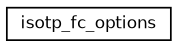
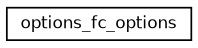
  digraph {
    rankdir=LR
-   n1 [color=black fillcolor=white fontname=Helvetica fontsize=10 height=0.2 label=isotp_fc_options shape=record style=filled width=0.4]
+   n1 [color=black fillcolor=white fontname=Helvetica fontsize=10 height=0.2 label=options_fc_options shape=record style=filled width=0.4]
  }
